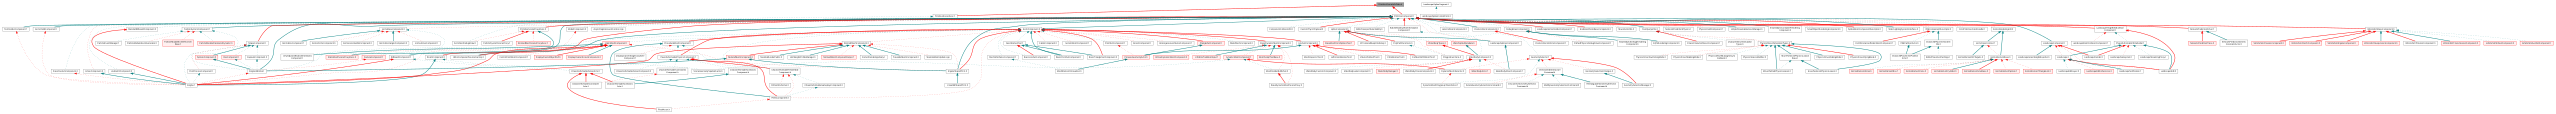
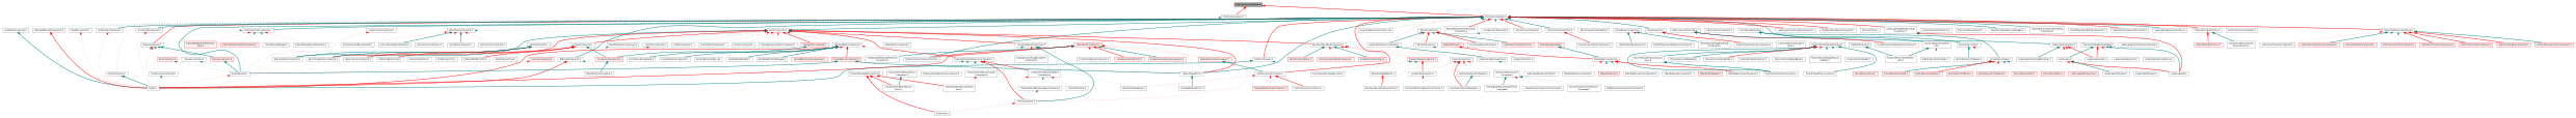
  digraph {
    fontname="Liberation Sans"
    node [color=grey40 fillcolor=white fontname="Liberation Sans" fontsize=10 shape=box style=filled]
    edge [color=teal dir=back fontname="Liberation Sans" fontsize=10 labelfontname=Helvetica labelfontsize=10 style=dotted]
    n1 [color=gray40 fillcolor=grey60 fontcolor=black height=0.2 label="PrimitiveSceneInfoData.h" width=0.4]
    n2 [height=0.2 label="PrimitiveComponent.h" width=0.4]
    n3 [height=0.2 label="PrimitiveSceneDesc.h" width=0.4]
    n4 [height=0.2 label="ActorPrimitiveColorHandler.h" width=0.4]
    n5 [height=0.2 label="ArrowComponent.h" width=0.4]
    n6 [height=0.2 label="AsyncRegisterLevelContext.cpp" width=0.4]
    n7 [height=0.2 label="BakedShallowWaterSimulation\lComponent.h" width=0.4]
    n8 [height=0.2 label="BillboardComponent.h" width=0.4]
    n9 [height=0.2 label="BrushComponent.h" width=0.4]
    n10 [height=0.2 label="ClusterUnionComponent.h" width=0.4]
    n11 [height=0.2 label="ComponentCollisionUtil.h" width=0.4]
    n12 [height=0.2 label="CustomPhysXPayload.h" width=0.4]
    n13 [height=0.2 label="DebugDrawComponent.h" width=0.4]
    n14 [height=0.2 label="DrawFrustumComponent.h" width=0.4]
    n15 [height=0.2 label="EditorComponentSourceFactory.h" width=0.4]
    n16 [height=0.2 label="EditorViewportSelectability.h" width=0.4]
    n17 [height=0.2 label="EngineMinimal.h" width=0.4]
    n18 [height=0.2 label="EngineSharedPCH.h" width=0.4]
    n19 [height=0.2 label="FloorQueryUtils.h" width=0.4]
    n20 [height=0.2 label="GeometrySelector.h" width=0.4]
    n21 [height=0.2 label="GizmoBaseComponent.h" width=0.4]
    n22 [height=0.2 label="GizmoRenderingUtil.h" width=0.4]
    n23 [height=0.2 label="ISMComponentDescriptor.h" width=0.4]
    n24 [height=0.2 label="LakeCollisionComponent.h" width=0.4]
    n25 [height=0.2 label="LandscapeComponent.h" width=0.4]
    n26 [height=0.2 label="LandscapeGizmoRenderComponent.h" width=0.4]
    n27 [height=0.2 label="LandscapeHeightfieldCollision\lComponent.h" width=0.4]
    n28 [height=0.2 label="LandscapeSplinesComponent.h" width=0.4]
    n29 [height=0.2 label="LineBatchComponent.h" width=0.4]
    n30 [height=0.2 label="MaterialBillboardComponent.h" width=0.4]
    n31 [height=0.2 label="MeshComponent.h" width=0.4]
    n32 [height=0.2 label="ModelComponent.h" width=0.4]
    n33 [height=0.2 label="ModularVehicleBaseComponent.h" width=0.4]
    n34 [height=0.2 label="MovementUtils.h" width=0.4]
    n35 [height=0.2 label="NetworkPredictionDriver.h" width=0.4]
    n36 [height=0.2 label="NetworkPredictionPhysics.h" width=0.4]
    n37 [height=0.2 label="ParticleSystemComponent.h" width=0.4]
    n38 [height=0.2 label="PhysicsFieldComponent.h" width=0.4]
    n39 [height=0.2 label="PrimitiveSceneProxyDesc.h" width=0.4]
    n40 [height=0.2 label="ShapeComponent.h" width=0.4]
    n41 [height=0.2 label="SimpleStreamableAssetManager.h" width=0.4]
    n42 [height=0.2 label="SmartObjectContainerRendering\lComponent.h" width=0.4]
    n43 [height=0.2 label="SmartObjectRenderingComponent.h" width=0.4]
    n44 [height=0.2 label="SplineComponent.h" width=0.4]
    n45 [height=0.2 label="SplineMeshComponentDescriptor.h" width=0.4]
    n46 [height=0.2 label="StaticLightingSystemInterface.h" width=0.4]
    n47 [height=0.2 label="TextRenderComponent.h" width=0.4]
    n48 [height=0.2 label="VectorFieldComponent.h" width=0.4]
    n49 [height=0.2 label="VehicleSimBaseComponent.h" width=0.4]
    n50 [height=0.2 label="AnimNextDebugDraw.h" width=0.4]
    n51 [height=0.2 label="Engine.h" width=0.4]
    n52 [height=0.2 label="WaterBodyComponent.h" width=0.4]
    n53 [height=0.2 label="ChaosDeformableSolverActor.h" width=0.4]
    n54 [height=0.2 label="SceneGeometrySpatialCache.h" width=0.4]
    n55 [height=0.2 label="ClusterUnionVehicleComponent.h" width=0.4]
    n56 [height=0.2 label="EQSRenderingComponent.h" width=0.4]
    n57 [height=0.2 label="PathedPhysicsDebugDrawComponent.h" width=0.4]
    n58 [height=0.2 label="SmartObjectDebugRendering\lComponent.h" width=0.4]
    n59 [height=0.2 label="UnrealEdSharedPCH.h" width=0.4]
    n60 [height=0.2 label="ChaosCharacterMoverComponent.h" width=0.4]
    n61 [height=0.2 label="CharacterMoverSimulation\lTypes.h" width=0.4]
    n62 [height=0.2 label="PhysicsMoverSimulationTypes.h" width=0.4]
    n63 [height=0.2 label="DynamicMeshPolygroupTransformer.h" width=0.4]
    n64 [height=0.2 label="DynamicMeshSelector.h" width=0.4]
    n65 [height=0.2 label="GeometrySelectionChanges.h" width=0.4]
    n66 [height=0.2 label="GeometrySelectionManager.h" width=0.4]
    n67 [height=0.2 label="SelectionEditInteractive\lCommand.h" width=0.4]
    n68 [height=0.2 label="GizmoArrowComponent.h" width=0.4]
    n69 [height=0.2 label="GizmoBoxComponent.h" width=0.4]
    n70 [height=0.2 label="GizmoCircleComponent.h" width=0.4]
    n71 [height=0.2 label="GizmoLineHandleComponent.h" width=0.4]
    n72 [height=0.2 label="GizmoRectangleComponent.h" width=0.4]
    n73 [height=0.2 label="ViewAdjustedStaticMeshGizmo\lComponent.h" width=0.4]
    n74 [height=0.2 label="GizmoElementBase.h" width=0.4]
    n75 [height=0.2 label="GizmoViewContext.h" width=0.4]
    n76 [height=0.2 label="HLODInstancedStaticMeshComponent.h" width=0.4]
    n77 [height=0.2 label="ISMPartitionActor.h" width=0.4]
    n78 [height=0.2 label="InstancedPlacementClient\lInfo.h" width=0.4]
    n79 [height=0.2 label="Landscape.h" width=0.4]
    n80 [height=0.2 label="LandscapeEdit.h" width=0.4]
    n81 [height=0.2 label="LandscapeGrassWeightExporter.h" width=0.4]
    n82 [height=0.2 label="LandscapeRender.h" width=0.4]
    n83 [height=0.2 label="LandscapeMeshCollisionComponent.h" width=0.4]
    n84 [height=0.2 label="ChaosDeformableTetrahedral.h" width=0.4]
    n85 [height=0.2 label="LandscapeSplineSegment.h" width=0.4]
    n86 [height=0.2 label="BaseDynamicMeshComponent.h" width=0.4]
    n87 [height=0.2 label="BasicElementSet.h" width=0.4]
    n88 [height=0.2 label="BasicLineSetComponent.h" width=0.4]
    n89 [height=0.2 label="BasicPointSetComponent.h" width=0.4]
    n90 [height=0.2 label="BasicTriangleSetComponent.h" width=0.4]
    n91 [height=0.2 label="CableComponent.h" width=0.4]
    n92 [height=0.2 label="ChaosDeformablePhysicsComponent.h" width=0.4]
    n93 [height=0.2 label="ChaosDeformableTetrahedral\lComponent.h" width=0.4]
    n94 [height=0.2 label="FleshComponent.h" width=0.4]
    n95 [height=0.2 label="CustomMeshComponent.h" width=0.4]
    n96 [height=0.2 label="GroomComponent.h" width=0.4]
    n97 [height=0.2 label="HeterogeneousVolumeComponent.h" width=0.4]
    n98 [height=0.2 label="LineSetComponent.h" width=0.4]
    n99 [height=0.2 label="MeshWireframeComponent.h" width=0.4]
    n100 [height=0.2 label="PointSetComponent.h" width=0.4]
    n101 [height=0.2 label="ProceduralMeshComponent.h" width=0.4]
    n102 [height=0.2 label="SkinnedMeshComponent.h" width=0.4]
    n103 [color=red fillcolor="#FFF0F0" height=0.2 label="StaticMeshComponent.h" width=0.4]
    n104 [color=red fillcolor="#FFF0F0" height=0.2 label="TriangleSetComponent.h" width=0.4]
    n105 [height=0.2 label="WaterMeshComponent.h" width=0.4]
    n106 [height=0.2 label="NetworkPredictionGeneric\lKinematicActor.h" width=0.4]
    n107 [color=red fillcolor="#FFF0F0" height=0.2 label="NetworkPredictionTrace.h" width=0.4]
    n108 [height=0.2 label="ParticleEventManager.h" width=0.4]
    n109 [height=0.2 label="ParticleModuleEventGenerator.h" width=0.4]
    n110 [color=red fillcolor="#FFF0F0" height=0.2 label="ParticleModuleEventReceiver\lBase.h" width=0.4]
    n111 [color=red fillcolor="#FFF0F0" height=0.2 label="ParticleModuleParameterDynamic.h" width=0.4]
    n112 [color=red fillcolor="#FFF0F0" height=0.2 label="StaticMeshSceneProxyDesc.h" width=0.4]
    n113 [height=0.2 label="ParticleSystemSceneProxy.h" width=0.4]
    n114 [color=red fillcolor="#FFF0F0" height=0.2 label="SkinnedMeshSceneProxyDesc.h" width=0.4]
    n115 [color=red fillcolor="#FFF0F0" height=0.2 label="BoxComponent.h" width=0.4]
    n116 [height=0.2 label="CapsuleComponent.h" width=0.4]
    n117 [height=0.2 label="PostProcessComponent.h" width=0.4]
    n118 [color=red fillcolor="#FFF0F0" height=0.2 label="SphereComponent.h" width=0.4]
    n119 [color=red fillcolor="#FFF0F0" height=0.2 label="BaseMeshFromSplinesTool.h" width=0.4]
    n120 [height=0.2 label="PolyPathFunctions.h" width=0.4]
    n121 [height=0.2 label="PolygonFunctions.h" width=0.4]
    n122 [height=0.2 label="VPCameraBlueprintLibrary.h" width=0.4]
    n123 [color=red fillcolor="#FFF0F0" height=0.2 label="WaterBodyTypes.h" width=0.4]
    n124 [color=red fillcolor="#FFF0F0" height=0.2 label="WaterSplineMetadata.h" width=0.4]
    n125 [color=red fillcolor="#FFF0F0" height=0.2 label="VehicleSimAerofoilComponent.h" width=0.4]
    n126 [color=red fillcolor="#FFF0F0" height=0.2 label="VehicleSimChassisComponent.h" width=0.4]
    n127 [color=red fillcolor="#FFF0F0" height=0.2 label="VehicleSimClutchComponent.h" width=0.4]
    n128 [color=red fillcolor="#FFF0F0" height=0.2 label="VehicleSimEngineComponent.h" width=0.4]
    n129 [color=red fillcolor="#FFF0F0" height=0.2 label="VehicleSimSuspensionComponent.h" width=0.4]
    n130 [height=0.2 label="VehicleSimThrusterComponent.h" width=0.4]
    n131 [color=red fillcolor="#FFF0F0" height=0.2 label="VehicleSimTransmissionComponent.h" width=0.4]
    n132 [color=red fillcolor="#FFF0F0" height=0.2 label="VehicleSimWheelComponent.h" width=0.4]
    n133 [color=red fillcolor="#FFF0F0" height=0.2 label="WaterBodyActor.h" width=0.4]
    n134 [height=0.2 label="WaterBodyCustomComponent.h" width=0.4]
    n135 [height=0.2 label="WaterBodyLakeComponent.h" width=0.4]
    n136 [color=red fillcolor="#FFF0F0" height=0.2 label="WaterBodyManager.h" width=0.4]
    n137 [height=0.2 label="WaterBodyOceanComponent.h" width=0.4]
    n138 [height=0.2 label="WaterBodyRiverComponent.h" width=0.4]
    n139 [height=0.2 label="ChaosDeformableCollisions\lActor.h" width=0.4]
    n140 [height=0.2 label="ChaosDeformableConstraints\lActor.h" width=0.4]
    n141 [height=0.2 label="FleshActor.h" width=0.4]
    n142 [height=0.2 label="MoverNetworkPhysicsLiaison.h" width=0.4]
    n143 [height=0.2 label="MoverNetworkPhysicsLiaison\lBase.h" width=0.4]
    n144 [height=0.2 label="MoverPathedPhysicsLiaison.h" width=0.4]
    n145 [height=0.2 label="PhysicsDrivenFallingMode.h" width=0.4]
    n146 [height=0.2 label="PhysicsDrivenFlyingMode.h" width=0.4]
-   n147 [height=0.2 label="PhysicsDrivenSwimmingMode.h" width=0.4]
+   n147 [height=0.2 label="NetworkPredictionGeneric.h" width=0.4]
    n148 [height=0.2 label="PhysicsDrivenWalkingMode.h" width=0.4]
    n149 [height=0.2 label="PhysicsMoverManagerAsync\lCallback.h" width=0.4]
    n150 [height=0.2 label="PhysicsStanceModifier.h" width=0.4]
    n151 [height=0.2 label="DeleteGeometrySelectionCommand.h" width=0.4]
    n152 [height=0.2 label="DisconnectGeometrySelection\lCommand.h" width=0.4]
    n153 [height=0.2 label="ModifyGeometrySelectionCommand.h" width=0.4]
    n154 [height=0.2 label="RetriangulateGeometrySelection\lCommand.h" width=0.4]
    n155 [color=red fillcolor="#FFF0F0" height=0.2 label="GizmoElementArrow.h" width=0.4]
    n156 [color=red fillcolor="#FFF0F0" height=0.2 label="GizmoElementBox.h" width=0.4]
    n157 [color=red fillcolor="#FFF0F0" height=0.2 label="GizmoElementCone.h" width=0.4]
    n158 [color=red fillcolor="#FFF0F0" height=0.2 label="GizmoElementCylinder.h" width=0.4]
    n159 [color=red fillcolor="#FFF0F0" height=0.2 label="GizmoElementLineBase.h" width=0.4]
    n160 [color=red fillcolor="#FFF0F0" height=0.2 label="GizmoElementSphere.h" width=0.4]
    n161 [color=red fillcolor="#FFF0F0" height=0.2 label="GizmoElementTriangleList.h" width=0.4]
    n162 [height=0.2 label="GizmoElementHitTargets.h" width=0.4]
    n163 [height=0.2 label="InstancedPlacementPartition\lActor.h" width=0.4]
    n164 [height=0.2 label="EditorPlacementSettings.h" width=0.4]
    n165 [height=0.2 label="LandscapeEditLayer.h" width=0.4]
    n166 [color=red fillcolor="#FFF0F0" height=0.2 label="LandscapeEditorServices.h" width=0.4]
    n167 [height=0.2 label="LandscapeNotification.h" width=0.4]
    n168 [height=0.2 label="LandscapeStreamingProxy.h" width=0.4]
    n169 [height=0.2 label="LandscapeSubsystem.h" width=0.4]
    n170 [height=0.2 label="LandscapeSplineControlPoint.h" width=0.4]
    n171 [height=0.2 label="BaseDynamicMeshSceneProxy.h" width=0.4]
    n172 [color=red fillcolor="#FFF0F0" height=0.2 label="DynamicMeshComponent.h" width=0.4]
    n173 [height=0.2 label="MeshRenderBufferSet.h" width=0.4]
    n174 [color=red fillcolor="#FFF0F0" height=0.2 label="MeshSculptToolBase.h" width=0.4]
    n175 [color=red fillcolor="#FFF0F0" height=0.2 label="OctreeDynamicMeshComponent.h" width=0.4]
    n176 [color=red fillcolor="#FFF0F0" height=0.2 label="UVEditorToolMeshInput.h" width=0.4]
    n177 [height=0.2 label="ChaosDeformableCollisions\lComponent.h" width=0.4]
    n178 [height=0.2 label="ChaosDeformableConstraints\lComponent.h" width=0.4]
    n179 [height=0.2 label="ChaosDeformableSolverComponent.h" width=0.4]
    n180 [height=0.2 label="ChaosDeformableGameplayComponent.h" width=0.4]
    n181 [height=0.2 label="DIFleshDeformer.h" width=0.4]
    n182 [height=0.2 label="CSGMeshesTool.h" width=0.4]
    n183 [height=0.2 label="CutMeshWithMeshTool.h" width=0.4]
    n184 [height=0.2 label="MeshInspectorTool.h" width=0.4]
    n185 [color=red fillcolor="#FFF0F0" height=0.2 label="PreviewGeometryActor.h" width=0.4]
    n186 [height=0.2 label="SelfUnionMeshesTool.h" width=0.4]
    n187 [height=0.2 label="VolumeToMeshTool.h" width=0.4]
    n188 [height=0.2 label="MeshElementsVisualizer.h" width=0.4]
    n189 [height=0.2 label="DisplayClusterStageIsosphere\lComponent.h" width=0.4]
    n190 [height=0.2 label="KismetRenderingLibrary.h" width=0.4]
    n191 [height=0.2 label="PoseableMeshComponent.h" width=0.4]
    n192 [color=red fillcolor="#FFF0F0" height=0.2 label="SkeletalMeshComponent.h" width=0.4]
    n193 [height=0.2 label="SkeletalMeshUpdate.cpp" width=0.4]
    n194 [height=0.2 label="SkeletalRenderPublic.h" width=0.4]
    n195 [height=0.2 label="SkinWeightProfileManager.h" width=0.4]
    n196 [color=red fillcolor="#FFF0F0" height=0.2 label="SkinnedMeshComponentHelper.h" width=0.4]
    n197 [color=red fillcolor="#FFF0F0" height=0.2 label="CameraComponent.h" width=0.4]
    n198 [height=0.2 label="ControlPointMeshComponent.h" width=0.4]
    n199 [color=red fillcolor="#FFF0F0" height=0.2 label="DisplayClusterObjectRef.h" width=0.4]
    n200 [color=red fillcolor="#FFF0F0" height=0.2 label="DisplayClusterScreenComponent.h" width=0.4]
    n1 -> n2 [color=red style=bold]
    n1 -> n3 [color=red style=bold]
    n2 -> n4
    n2 -> n5 [color=red]
    n2 -> n6
    n2 -> n7 [color=red style=bold]
    n2 -> n8 [style=bold]
    n2 -> n9 [color=red style=bold]
    n2 -> n10 [style=bold]
    n2 -> n11
    n2 -> n12 [color=red style=bold]
    n2 -> n13
    n2 -> n14
    n2 -> n15 [style=bold]
    n2 -> n16
    n2 -> n17 [style=bold]
    n2 -> n18 [style=bold]
    n2 -> n19 [style=bold]
    n2 -> n20
    n2 -> n21 [color=red]
    n2 -> n22 [color=red]
    n2 -> n23 [color=red]
    n2 -> n24
    n2 -> n25 [style=bold]
    n2 -> n26 [color=red style=bold]
    n2 -> n27 [color=red style=bold]
    n2 -> n28 [color=red]
    n2 -> n29
    n2 -> n30
    n2 -> n31 [style=bold]
    n2 -> n32
    n2 -> n33 [color=red style=bold]
    n2 -> n34 [color=red]
    n2 -> n35 [color=red style=bold]
    n2 -> n36
    n2 -> n37 [style=bold]
    n2 -> n38 [color=red]
    n2 -> n39 [color=red style=bold]
    n2 -> n40 [color=red style=bold]
    n2 -> n41 [style=bold]
    n2 -> n42 [style=bold]
    n2 -> n43
    n2 -> n44
    n2 -> n45 [color=red style=bold]
    n2 -> n46 [style=bold]
    n2 -> n47 [style=bold]
    n2 -> n48 [style=bold]
    n2 -> n49 [color=red style=bold]
    n3 -> n50
    n5 -> n51 [style=bold]
    n7 -> n52
    n8 -> n51 [color=red style=bold]
    n8 -> n53
    n9 -> n51 [style=bold]
    n9 -> n54
    n10 -> n55 [color=red style=bold]
    n13 -> n56 [style=bold]
    n13 -> n57 [color=red]
    n13 -> n58 [style=bold]
    n14 -> n51 [color=red]
    n17 -> n51 [color=red]
    n18 -> n59 [style=bold]
    n19 -> n60 [color=red style=bold]
    n19 -> n61
    n19 -> n62 [color=red]
    n20 -> n63
    n20 -> n64 [color=red]
    n20 -> n65 [color=red]
    n20 -> n66 [color=red style=bold]
    n20 -> n67 [color=red]
    n21 -> n68 [color=red]
    n21 -> n69 [style=bold]
    n21 -> n70 [color=red]
    n21 -> n71 [color=red]
    n21 -> n72 [style=bold]
    n21 -> n73
    n22 -> n74 [style=bold]
    n22 -> n75 [style=bold]
    n23 -> n76 [color=red style=bold]
    n23 -> n77
    n23 -> n78 [style=bold]
    n25 -> n79 [color=red]
    n25 -> n80 [color=red]
    n25 -> n81 [style=bold]
    n25 -> n82 [color=red style=bold]
    n27 -> n80 [color=red style=bold]
    n27 -> n83 [color=red]
    n27 -> n84
-   n28 -> n138 [style=bold]
+   n28 -> n85 [style=bold]
    n29 -> n51 [style=bold]
    n30 -> n51 [color=red style=bold]
    n31 -> n17
    n31 -> n18 [color=red style=bold]
    n31 -> n86 [color=red style=bold]
    n31 -> n87
    n31 -> n88
    n31 -> n89 [style=bold]
    n31 -> n90 [color=red style=bold]
    n31 -> n91 [color=red]
    n31 -> n92 [color=red style=bold]
    n31 -> n93
    n31 -> n94 [color=red]
    n31 -> n95 [color=red]
    n31 -> n96 [color=red]
    n31 -> n97 [color=red]
    n31 -> n98 [color=red style=bold]
    n31 -> n99
    n31 -> n100
    n31 -> n101 [color=red style=bold]
    n31 -> n102 [color=red]
    n31 -> n103
    n31 -> n104 [color=red style=bold]
    n31 -> n105
    n32 -> n51 [color=red]
    n35 -> n106 [style=bold]
    n35 -> n107 [color=red style=bold]
    n37 -> n17
    n37 -> n108
    n37 -> n109 [color=red]
    n37 -> n110 [color=red]
    n37 -> n111
    n39 -> n50 [color=red]
-   n39 -> n112 [style=bold]
+   n112 -> n39 [style=bold]
    n39 -> n113 [color=red style=bold]
    n39 -> n114 [color=red]
    n40 -> n51
    n40 -> n115
    n40 -> n116
    n40 -> n117 [color=red]
    n40 -> n118 [style=bold]
    n44 -> n28 [style=bold]
    n44 -> n119 [style=bold]
    n44 -> n120 [color=red style=bold]
    n44 -> n121 [color=red]
    n44 -> n122 [color=red style=bold]
    n44 -> n123
    n44 -> n124 [color=red]
    n47 -> n51 [color=red]
    n48 -> n51 [color=red]
    n49 -> n125
    n49 -> n126 [color=red style=bold]
    n49 -> n127 [color=red style=bold]
    n49 -> n128 [color=red style=bold]
    n49 -> n129 [style=bold]
-   n49 -> n130 [color=red style=bold]
+   n49 -> n130 [color=red]
    n49 -> n131 [style=bold]
    n49 -> n132
    n52 -> n133
    n52 -> n134
    n52 -> n135 [color=red]
    n52 -> n136 [color=red]
    n52 -> n137 [color=red style=bold]
    n52 -> n138 [color=red]
    n53 -> n139 [color=red style=bold]
    n53 -> n140 [color=red style=bold]
    n53 -> n141 [color=red style=bold]
    n62 -> n142 [style=bold]
    n62 -> n143 [style=bold]
    n62 -> n144 [style=bold]
    n62 -> n145 [style=bold]
    n62 -> n146 [color=red style=bold]
    n62 -> n147 [color=red]
    n62 -> n148 [color=red]
    n62 -> n149
    n62 -> n150
    n64 -> n63 [color=red]
    n65 -> n66 [style=bold]
    n67 -> n151 [color=red]
    n67 -> n152
    n67 -> n153
    n67 -> n154 [style=bold]
    n74 -> n155
-   n74 -> n156 [color=red]
+   n74 -> n156
    n74 -> n157 [color=red]
    n74 -> n158 [style=bold]
    n74 -> n159 [color=red style=bold]
    n74 -> n160 [color=red]
    n74 -> n161 [color=red]
    n75 -> n74 [color=red]
    n75 -> n162 [style=bold]
    n77 -> n163 [style=bold]
    n78 -> n163 [style=bold]
    n78 -> n164
    n79 -> n80 [color=red style=bold]
    n79 -> n165
    n79 -> n166 [color=red]
    n79 -> n167 [style=bold]
    n84 -> n79 [style=bold]
    n84 -> n80 [style=bold]
    n84 -> n82 [color=red style=bold]
    n84 -> n168
    n84 -> n169 [color=red]
    n85 -> n170
    n86 -> n171 [color=red]
    n86 -> n172 [color=red]
    n86 -> n173 [color=red]
    n86 -> n174 [style=bold]
    n86 -> n175 [color=red]
    n86 -> n176 [style=bold]
    n87 -> n88 [color=red style=bold]
    n87 -> n89 [style=bold]
    n87 -> n90 [style=bold]
    n92 -> n93 [color=red style=bold]
    n92 -> n94 [color=red style=bold]
    n92 -> n177
    n92 -> n178
    n92 -> n179
    n93 -> n94 [color=red]
    n93 -> n180
    n93 -> n181 [color=red]
    n94 -> n141 [color=red]
    n98 -> n182 [color=red]
    n98 -> n183 [color=red style=bold]
    n98 -> n184 [color=red]
    n98 -> n185 [style=bold]
    n98 -> n186 [color=red style=bold]
    n98 -> n187 [color=red]
    n99 -> n188
    n100 -> n185 [color=red]
    n101 -> n92
    n101 -> n93
    n101 -> n94 [style=bold]
    n101 -> n189 [color=red]
    n102 -> n18 [color=red]
    n102 -> n51 [color=red style=bold]
    n102 -> n190 [style=bold]
    n102 -> n191 [style=bold]
    n102 -> n192 [color=red style=bold]
    n102 -> n193 [color=red]
    n102 -> n194 [style=bold]
    n102 -> n195 [style=bold]
    n102 -> n196 [color=red]
    n103 -> n15 [color=red style=bold]
    n103 -> n18 [color=red]
    n103 -> n51 [color=red style=bold]
    n103 -> n73 [style=bold]
    n103 -> n112 [color=red]
    n103 -> n197
    n103 -> n198 [color=red]
    n103 -> n199 [color=red style=bold]
    n103 -> n200 [style=bold]
    n104 -> n185 [style=bold]
    n115 -> n17
    n116 -> n17
    n117 -> n51
    n118 -> n17 [style=bold]
    n120 -> n121
    n123 -> n52 [color=red style=bold]
    n124 -> n52 [style=bold]
    n143 -> n142 [style=bold]
    n143 -> n144
    n172 -> n54
    n172 -> n64 [color=red style=bold]
    n172 -> n173
    n173 -> n171 [color=red style=bold]
    n177 -> n139 [style=bold]
    n178 -> n140 [color=red]
    n180 -> n94
    n185 -> n188 [style=bold]
    n192 -> n17 [style=bold]
    n192 -> n18 [style=bold]
    n197 -> n17 [color=red]
  }
